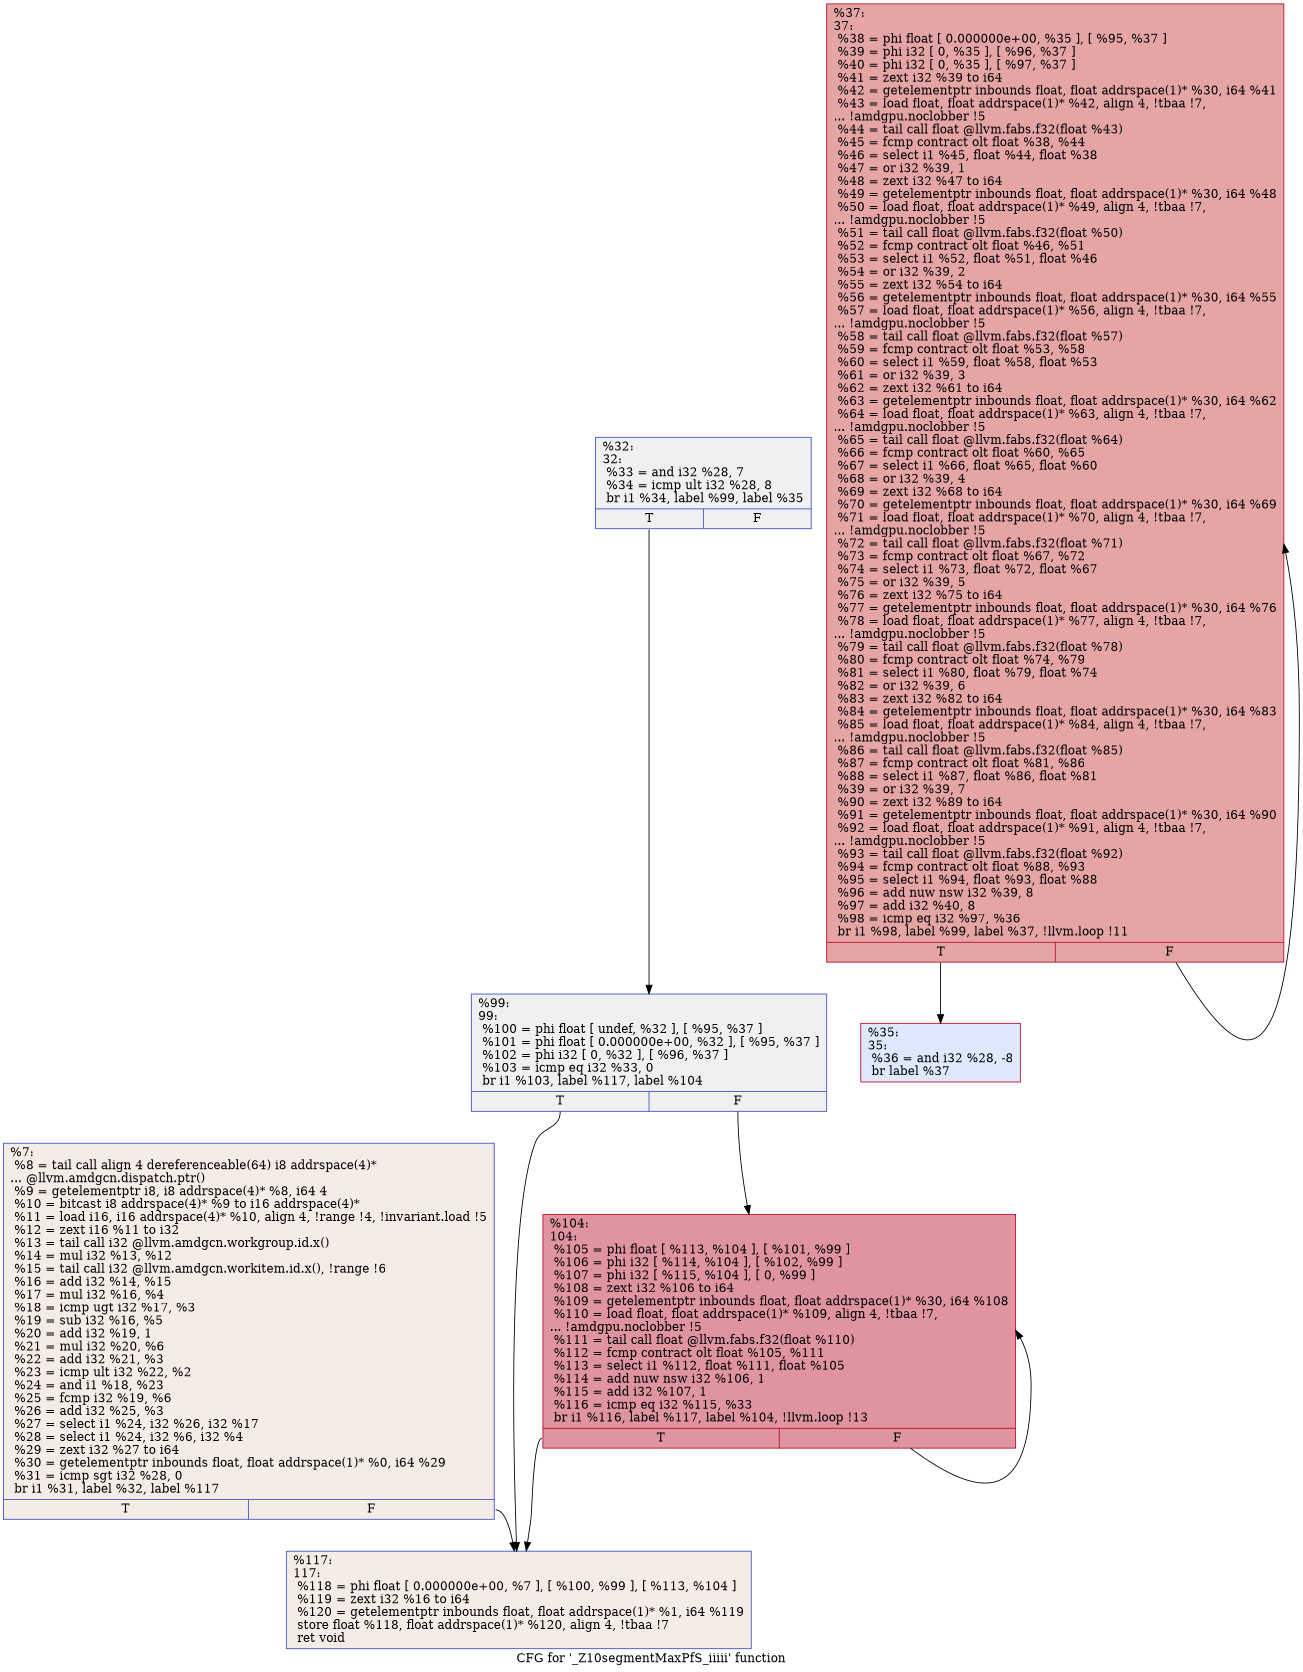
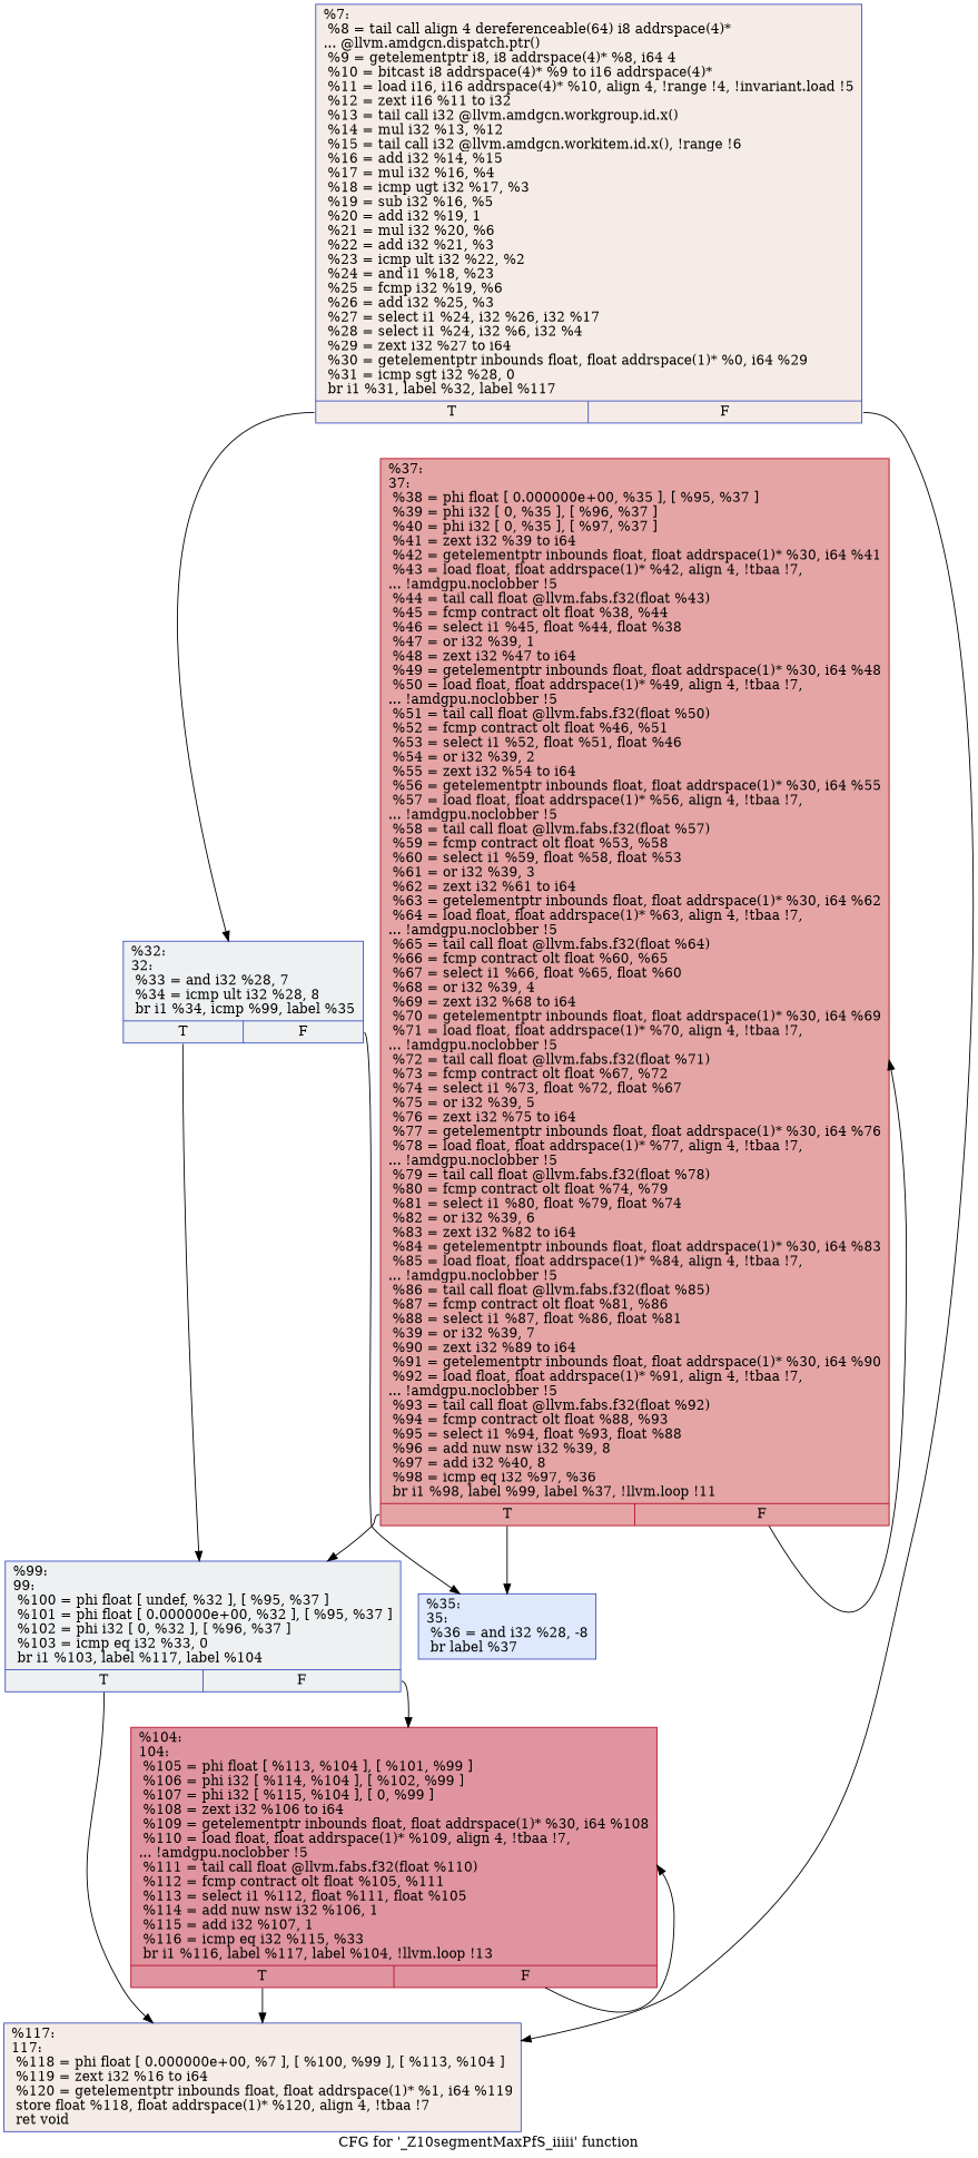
  digraph {
    label="CFG for '_Z10segmentMaxPfS_iiiii' function"
    node [color="#3d50c3ff" fillcolor="#ead5c970" shape=record style=filled]
    edge [tailport=s0]
    n1 [label="{%7:\l  %8 = tail call align 4 dereferenceable(64) i8 addrspace(4)*\l... @llvm.amdgcn.dispatch.ptr()\l  %9 = getelementptr i8, i8 addrspace(4)* %8, i64 4\l  %10 = bitcast i8 addrspace(4)* %9 to i16 addrspace(4)*\l  %11 = load i16, i16 addrspace(4)* %10, align 4, !range !4, !invariant.load !5\l  %12 = zext i16 %11 to i32\l  %13 = tail call i32 @llvm.amdgcn.workgroup.id.x()\l  %14 = mul i32 %13, %12\l  %15 = tail call i32 @llvm.amdgcn.workitem.id.x(), !range !6\l  %16 = add i32 %14, %15\l  %17 = mul i32 %16, %4\l  %18 = icmp ugt i32 %17, %3\l  %19 = sub i32 %16, %5\l  %20 = add i32 %19, 1\l  %21 = mul i32 %20, %6\l  %22 = add i32 %21, %3\l  %23 = icmp ult i32 %22, %2\l  %24 = and i1 %18, %23\l  %25 = fcmp i32 %19, %6\l  %26 = add i32 %25, %3\l  %27 = select i1 %24, i32 %26, i32 %17\l  %28 = select i1 %24, i32 %6, i32 %4\l  %29 = zext i32 %27 to i64\l  %30 = getelementptr inbounds float, float addrspace(1)* %0, i64 %29\l  %31 = icmp sgt i32 %28, 0\l  br i1 %31, label %32, label %117\l|{<s0>T|<s1>F}}"]
-   n2 [fillcolor="#d9dce170" label="{%32:\l32:                                               \l  %33 = and i32 %28, 7\l  %34 = icmp ult i32 %28, 8\l  br i1 %34, label %99, label %35\l|{<s0>T|<s1>F}}"]
+   n2 [fillcolor="#d9dce170" label="{%32:\l32:                                               \l  %33 = and i32 %28, 7\l  %34 = icmp ult i32 %28, 8\l  br i1 %34, icmp %99, label %35\l|{<s0>T|<s1>F}}"]
    n3 [label="{%117:\l117:                                              \l  %118 = phi float [ 0.000000e+00, %7 ], [ %100, %99 ], [ %113, %104 ]\l  %119 = zext i32 %16 to i64\l  %120 = getelementptr inbounds float, float addrspace(1)* %1, i64 %119\l  store float %118, float addrspace(1)* %120, align 4, !tbaa !7\l  ret void\l}"]
    n4 [fillcolor="#d9dce170" label="{%99:\l99:                                               \l  %100 = phi float [ undef, %32 ], [ %95, %37 ]\l  %101 = phi float [ 0.000000e+00, %32 ], [ %95, %37 ]\l  %102 = phi i32 [ 0, %32 ], [ %96, %37 ]\l  %103 = icmp eq i32 %33, 0\l  br i1 %103, label %117, label %104\l|{<s0>T|<s1>F}}"]
-   n5 [color="#b70d28ff" fillcolor="#b5cdfa70" label="{%35:\l35:                                               \l  %36 = and i32 %28, -8\l  br label %37\l}"]
+   n5 [fillcolor="#b5cdfa70" label="{%35:\l35:                                               \l  %36 = and i32 %28, -8\l  br label %37\l}"]
    n6 [color="#b70d28ff" fillcolor="#b70d2870" label="{%104:\l104:                                              \l  %105 = phi float [ %113, %104 ], [ %101, %99 ]\l  %106 = phi i32 [ %114, %104 ], [ %102, %99 ]\l  %107 = phi i32 [ %115, %104 ], [ 0, %99 ]\l  %108 = zext i32 %106 to i64\l  %109 = getelementptr inbounds float, float addrspace(1)* %30, i64 %108\l  %110 = load float, float addrspace(1)* %109, align 4, !tbaa !7,\l... !amdgpu.noclobber !5\l  %111 = tail call float @llvm.fabs.f32(float %110)\l  %112 = fcmp contract olt float %105, %111\l  %113 = select i1 %112, float %111, float %105\l  %114 = add nuw nsw i32 %106, 1\l  %115 = add i32 %107, 1\l  %116 = icmp eq i32 %115, %33\l  br i1 %116, label %117, label %104, !llvm.loop !13\l|{<s0>T|<s1>F}}"]
    n7 [color="#b70d28ff" fillcolor="#c5333470" label="{%37:\l37:                                               \l  %38 = phi float [ 0.000000e+00, %35 ], [ %95, %37 ]\l  %39 = phi i32 [ 0, %35 ], [ %96, %37 ]\l  %40 = phi i32 [ 0, %35 ], [ %97, %37 ]\l  %41 = zext i32 %39 to i64\l  %42 = getelementptr inbounds float, float addrspace(1)* %30, i64 %41\l  %43 = load float, float addrspace(1)* %42, align 4, !tbaa !7,\l... !amdgpu.noclobber !5\l  %44 = tail call float @llvm.fabs.f32(float %43)\l  %45 = fcmp contract olt float %38, %44\l  %46 = select i1 %45, float %44, float %38\l  %47 = or i32 %39, 1\l  %48 = zext i32 %47 to i64\l  %49 = getelementptr inbounds float, float addrspace(1)* %30, i64 %48\l  %50 = load float, float addrspace(1)* %49, align 4, !tbaa !7,\l... !amdgpu.noclobber !5\l  %51 = tail call float @llvm.fabs.f32(float %50)\l  %52 = fcmp contract olt float %46, %51\l  %53 = select i1 %52, float %51, float %46\l  %54 = or i32 %39, 2\l  %55 = zext i32 %54 to i64\l  %56 = getelementptr inbounds float, float addrspace(1)* %30, i64 %55\l  %57 = load float, float addrspace(1)* %56, align 4, !tbaa !7,\l... !amdgpu.noclobber !5\l  %58 = tail call float @llvm.fabs.f32(float %57)\l  %59 = fcmp contract olt float %53, %58\l  %60 = select i1 %59, float %58, float %53\l  %61 = or i32 %39, 3\l  %62 = zext i32 %61 to i64\l  %63 = getelementptr inbounds float, float addrspace(1)* %30, i64 %62\l  %64 = load float, float addrspace(1)* %63, align 4, !tbaa !7,\l... !amdgpu.noclobber !5\l  %65 = tail call float @llvm.fabs.f32(float %64)\l  %66 = fcmp contract olt float %60, %65\l  %67 = select i1 %66, float %65, float %60\l  %68 = or i32 %39, 4\l  %69 = zext i32 %68 to i64\l  %70 = getelementptr inbounds float, float addrspace(1)* %30, i64 %69\l  %71 = load float, float addrspace(1)* %70, align 4, !tbaa !7,\l... !amdgpu.noclobber !5\l  %72 = tail call float @llvm.fabs.f32(float %71)\l  %73 = fcmp contract olt float %67, %72\l  %74 = select i1 %73, float %72, float %67\l  %75 = or i32 %39, 5\l  %76 = zext i32 %75 to i64\l  %77 = getelementptr inbounds float, float addrspace(1)* %30, i64 %76\l  %78 = load float, float addrspace(1)* %77, align 4, !tbaa !7,\l... !amdgpu.noclobber !5\l  %79 = tail call float @llvm.fabs.f32(float %78)\l  %80 = fcmp contract olt float %74, %79\l  %81 = select i1 %80, float %79, float %74\l  %82 = or i32 %39, 6\l  %83 = zext i32 %82 to i64\l  %84 = getelementptr inbounds float, float addrspace(1)* %30, i64 %83\l  %85 = load float, float addrspace(1)* %84, align 4, !tbaa !7,\l... !amdgpu.noclobber !5\l  %86 = tail call float @llvm.fabs.f32(float %85)\l  %87 = fcmp contract olt float %81, %86\l  %88 = select i1 %87, float %86, float %81\l  %39 = or i32 %39, 7\l  %90 = zext i32 %89 to i64\l  %91 = getelementptr inbounds float, float addrspace(1)* %30, i64 %90\l  %92 = load float, float addrspace(1)* %91, align 4, !tbaa !7,\l... !amdgpu.noclobber !5\l  %93 = tail call float @llvm.fabs.f32(float %92)\l  %94 = fcmp contract olt float %88, %93\l  %95 = select i1 %94, float %93, float %88\l  %96 = add nuw nsw i32 %39, 8\l  %97 = add i32 %40, 8\l  %98 = icmp eq i32 %97, %36\l  br i1 %98, label %99, label %37, !llvm.loop !11\l|{<s0>T|<s1>F}}"]
+   n1 -> n2
    n1 -> n3 [tailport=s1]
    n2 -> n4
+   n2 -> n5 [tailport=s1]
    n4 -> n3
    n4 -> n6 [tailport=s1]
    n6 -> n3
    n6 -> n6 [tailport=s1]
+   n7 -> n4
    n7 -> n5
    n7 -> n7 [tailport=s1]
  }
